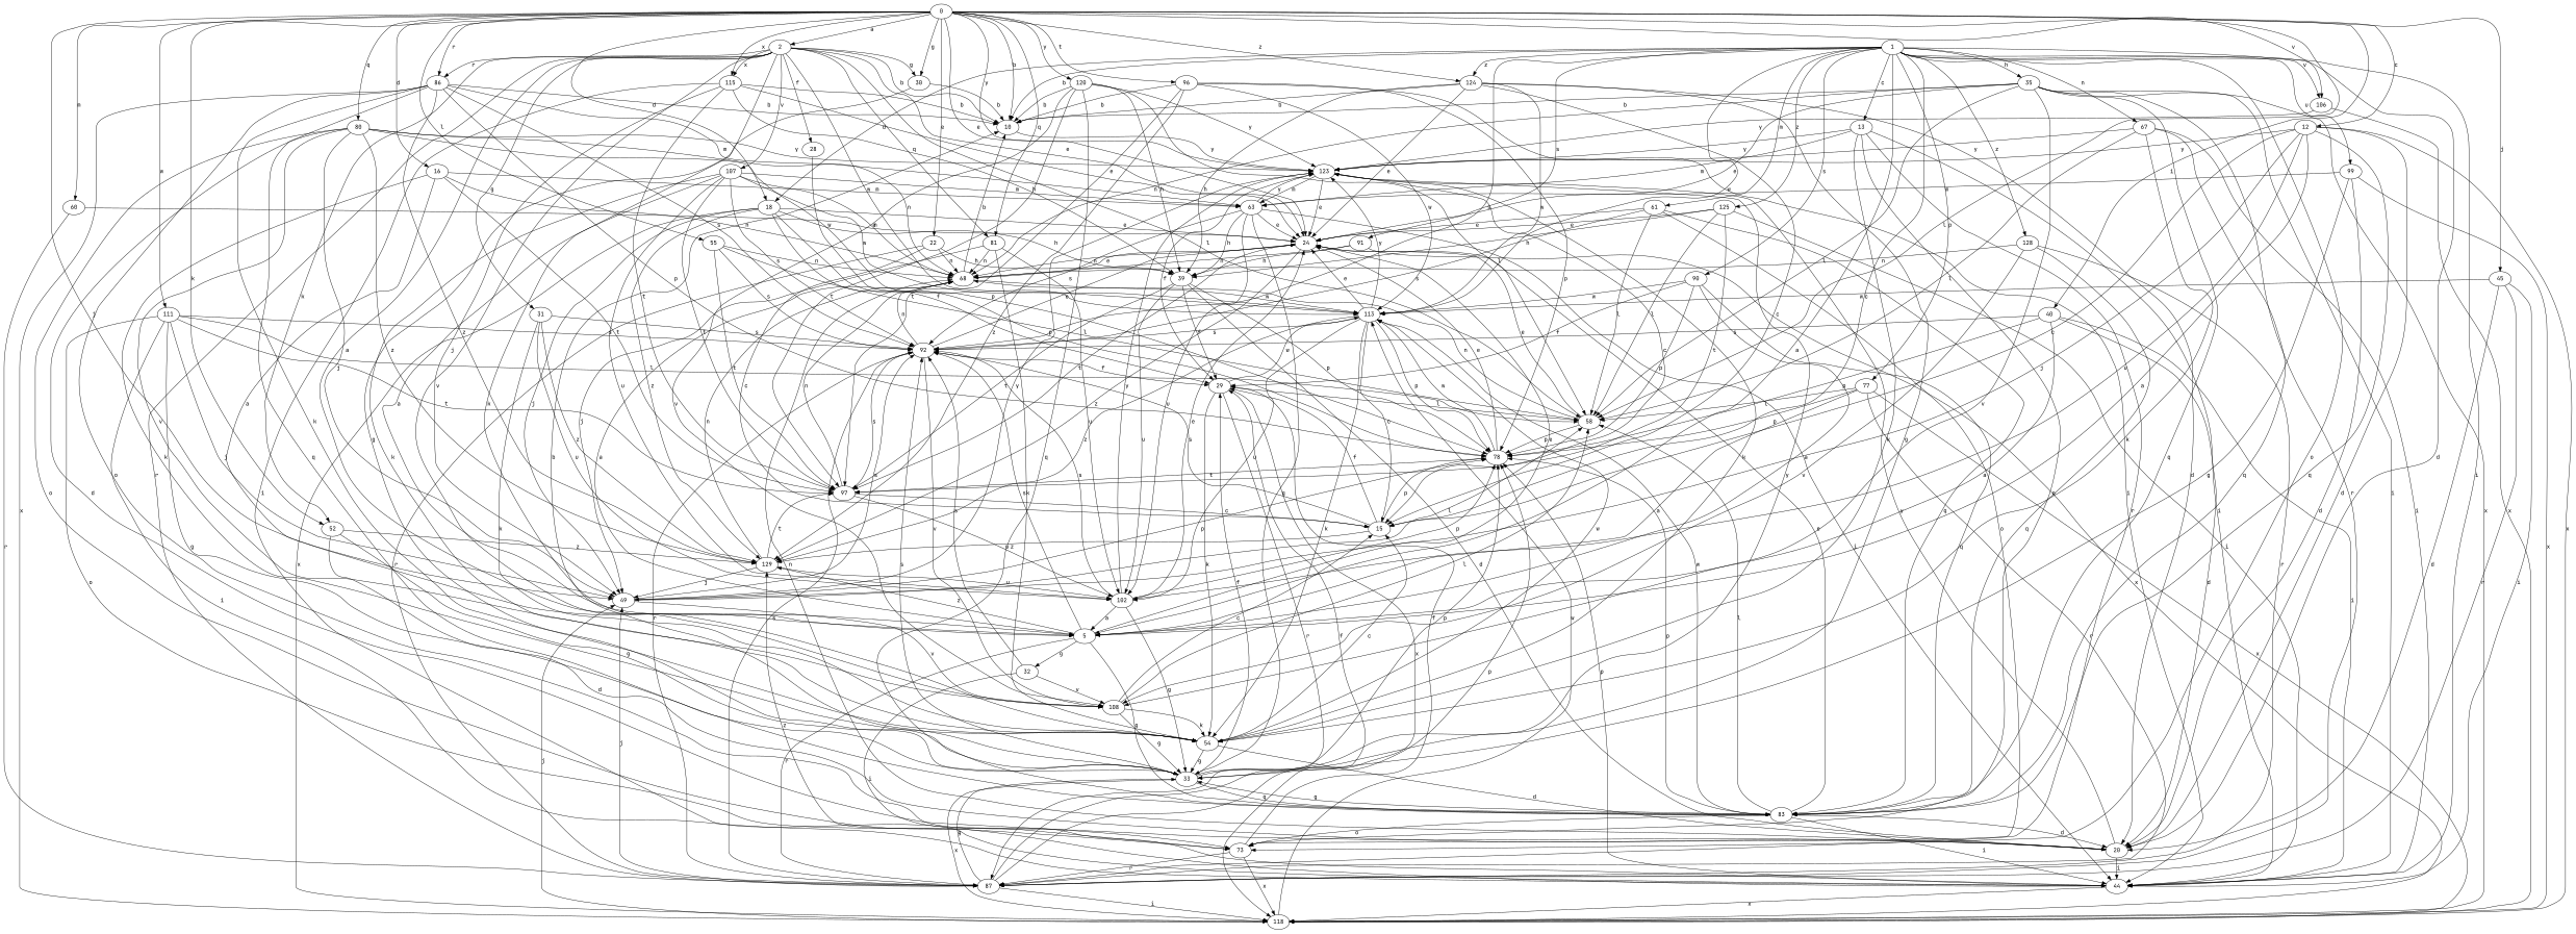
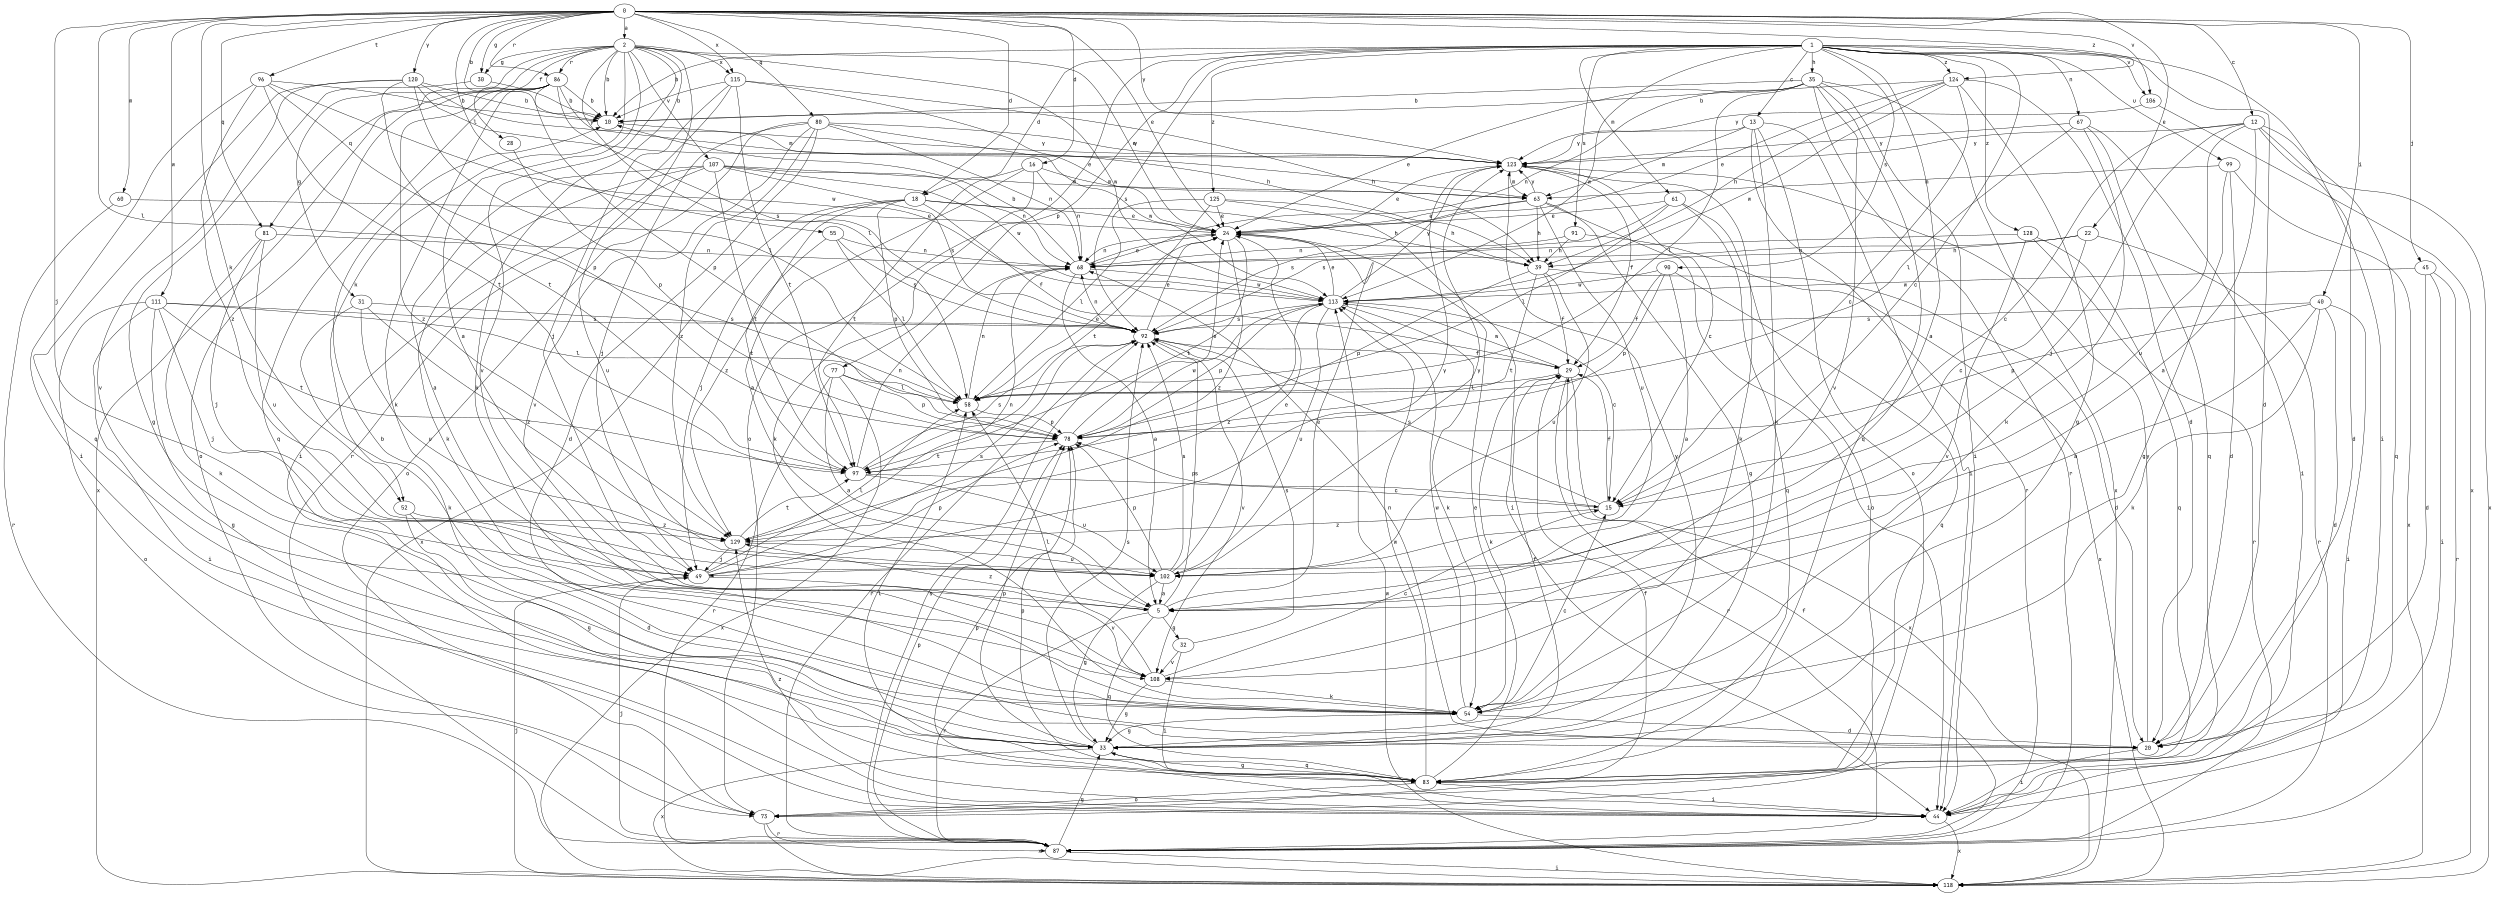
  strict digraph {
    fontname="JetBrains Mono"
    node [fontname="JetBrains Mono"]
    edge [fontname="JetBrains Mono"]
    0
    2
    10
    12
    16
    n6 [label=18]
    22
    24
    30
    40
    45
    49
    52
    55
    58
    60
    80
    81
    86
    96
    106
    111
    115
    120
    123
    124
    5
    113
    28
    31
    54
    87
    107
    108
    15
    20
    83
    102
    118
    63
    68
    97
    129
    29
    78
    39
    33
    44
    92
    73
    1
    13
    35
    61
    67
    77
    90
    91
    99
    125
    128
    32
    0 -> 2 [label=a]
    0 -> 10 [label=b]
    0 -> 12 [label=c]
    0 -> 16 [label=d]
    0 -> n6 [label=d]
    0 -> 22 [label=e]
    0 -> 24 [label=e]
    0 -> 30 [label=g]
    0 -> 40 [label=i]
    0 -> 45 [label=j]
    0 -> 49 [label=j]
    0 -> 52 [label=k]
    0 -> 55 [label=l]
    0 -> 58 [label=l]
    0 -> 60 [label=m]
    0 -> 80 [label=q]
    0 -> 81 [label=q]
    0 -> 86 [label=r]
    0 -> 96 [label=t]
    0 -> 106 [label=v]
    0 -> 111 [label=w]
    0 -> 115 [label=x]
    0 -> 120 [label=y]
    0 -> 123 [label=y]
    0 -> 124 [label=z]
    2 -> 10 [label=b]
    2 -> 24 [label=e]
    2 -> 30 [label=g]
    2 -> 52 [label=k]
    2 -> 58 [label=l]
    2 -> 81 [label=q]
    2 -> 86 [label=r]
    2 -> 115 [label=x]
    2 -> 5 [label=a]
    2 -> 113 [label=w]
    2 -> 28 [label=f]
    2 -> 31 [label=g]
    2 -> 54 [label=k]
    2 -> 87 [label=r]
    2 -> 107 [label=v]
    2 -> 108 [label=v]
    10 -> 123 [label=y]
    12 -> 49 [label=j]
    12 -> 123 [label=y]
    12 -> 5 [label=a]
    12 -> 15 [label=c]
    12 -> 20 [label=d]
    12 -> 83 [label=q]
    12 -> 102 [label=u]
    12 -> 118 [label=x]
    16 -> 5 [label=a]
    16 -> 54 [label=k]
    16 -> 63 [label=m]
    16 -> 68 [label=n]
    16 -> 97 [label=t]
    n6 -> 24 [label=e]
    n6 -> 49 [label=j]
    n6 -> 118 [label=x]
    n6 -> 129 [label=z]
    n6 -> 29 [label=f]
    n6 -> 78 [label=p]
    n6 -> 39 [label=h]
    22 -> 87 [label=r]
    22 -> 15 [label=c]
    22 -> 68 [label=n]
    22 -> 39 [label=h]
    24 -> 68 [label=n]
    24 -> 97 [label=t]
    24 -> 129 [label=z]
    30 -> 10 [label=b]
    30 -> 33 [label=g]
    40 -> 5 [label=a]
+   40 -> 54 [label=k]
    40 -> 20 [label=d]
    40 -> 78 [label=p]
    40 -> 44 [label=i]
    40 -> 92 [label=s]
    45 -> 113 [label=w]
    45 -> 87 [label=r]
    45 -> 20 [label=d]
    45 -> 44 [label=i]
    49 -> 58 [label=l]
    49 -> 123 [label=y]
    49 -> 108 [label=v]
    49 -> 78 [label=p]
    49 -> 92 [label=s]
    52 -> 20 [label=d]
    52 -> 129 [label=z]
    52 -> 33 [label=g]
    55 -> 58 [label=l]
    55 -> 68 [label=n]
    55 -> 97 [label=t]
    55 -> 92 [label=s]
    58 -> 24 [label=e]
    58 -> 68 [label=n]
    58 -> 78 [label=p]
    60 -> 24 [label=e]
    60 -> 87 [label=r]
    80 -> 49 [label=j]
    80 -> 123 [label=y]
    80 -> 113 [label=w]
    80 -> 108 [label=v]
    80 -> 20 [label=d]
    80 -> 68 [label=n]
    80 -> 129 [label=z]
    80 -> 73 [label=o]
    81 -> 49 [label=j]
    81 -> 54 [label=k]
    81 -> 102 [label=u]
    81 -> 68 [label=n]
    86 -> 10 [label=b]
    86 -> 54 [label=k]
    86 -> 83 [label=q]
    86 -> 118 [label=x]
    86 -> 63 [label=m]
    86 -> 129 [label=z]
    86 -> 78 [label=p]
    86 -> 92 [label=s]
    86 -> 73 [label=o]
    96 -> 10 [label=b]
    96 -> 113 [label=w]
    96 -> 97 [label=t]
    96 -> 129 [label=z]
    96 -> 78 [label=p]
    96 -> 44 [label=i]
    106 -> 123 [label=y]
    106 -> 118 [label=x]
    111 -> 49 [label=j]
    111 -> 58 [label=l]
    111 -> 97 [label=t]
    111 -> 33 [label=g]
    111 -> 44 [label=i]
    111 -> 92 [label=s]
    111 -> 73 [label=o]
    115 -> 10 [label=b]
    115 -> 24 [label=e]
    115 -> 49 [label=j]
    115 -> 97 [label=t]
    115 -> 39 [label=h]
    115 -> 44 [label=i]
    120 -> 10 [label=b]
    120 -> 58 [label=l]
    120 -> 123 [label=y]
    120 -> 108 [label=v]
    120 -> 83 [label=q]
    120 -> 97 [label=t]
    120 -> 39 [label=h]
    123 -> 24 [label=e]
    123 -> 54 [label=k]
    123 -> 15 [label=c]
    123 -> 63 [label=m]
    123 -> 29 [label=f]
    124 -> 10 [label=b]
    124 -> 24 [label=e]
    124 -> 113 [label=w]
    124 -> 15 [label=c]
    124 -> 20 [label=d]
    124 -> 39 [label=h]
    124 -> 33 [label=g]
    5 -> 24 [label=e]
    5 -> 87 [label=r]
    5 -> 83 [label=q]
    5 -> 129 [label=z]
    5 -> 92 [label=s]
    5 -> 32 [label=g]
    113 -> 24 [label=e]
    113 -> 123 [label=y]
    113 -> 54 [label=k]
    113 -> 15 [label=c]
    113 -> 102 [label=u]
    113 -> 129 [label=z]
    113 -> 78 [label=p]
    113 -> 92 [label=s]
    28 -> 78 [label=p]
    31 -> 54 [label=k]
    31 -> 102 [label=u]
    31 -> 129 [label=z]
    31 -> 92 [label=s]
    54 -> 113 [label=w]
    54 -> 15 [label=c]
    54 -> 20 [label=d]
    54 -> 33 [label=g]
    87 -> 49 [label=j]
    87 -> 118 [label=i]
    87 -> 29 [label=f]
    87 -> 78 [label=p]
    87 -> 33 [label=g]
    87 -> 92 [label=s]
    107 -> 5 [label=a]
    107 -> 113 [label=w]
    107 -> 54 [label=k]
    107 -> 102 [label=u]
    107 -> 63 [label=m]
    107 -> 68 [label=n]
    107 -> 97 [label=t]
    107 -> 92 [label=s]
    108 -> 58 [label=l]
    108 -> 54 [label=k]
    108 -> 15 [label=c]
    108 -> 33 [label=g]
    15 -> 129 [label=z]
    15 -> 29 [label=f]
    15 -> 78 [label=p]
    15 -> 92 [label=s]
    20 -> 123 [label=y]
    20 -> 68 [label=n]
    20 -> 44 [label=i]
    83 -> 24 [label=e]
    83 -> 58 [label=l]
    83 -> 113 [label=w]
-   83 -> 20 [label=d]
    83 -> 78 [label=p]
    83 -> 33 [label=g]
    83 -> 44 [label=i]
    83 -> 73 [label=o]
    102 -> 24 [label=e]
    102 -> 123 [label=y]
    102 -> 5 [label=a]
    102 -> 78 [label=p]
    102 -> 33 [label=g]
    102 -> 92 [label=s]
    118 -> 49 [label=j]
    118 -> 113 [label=w]
    63 -> 24 [label=e]
    63 -> 123 [label=y]
    63 -> 102 [label=u]
    63 -> 39 [label=h]
    63 -> 33 [label=g]
    63 -> 44 [label=i]
    63 -> 92 [label=s]
    68 -> 10 [label=b]
    68 -> 24 [label=e]
    68 -> 5 [label=a]
    68 -> 113 [label=w]
    97 -> 15 [label=c]
    97 -> 102 [label=u]
    97 -> 68 [label=n]
    97 -> 92 [label=s]
    129 -> 49 [label=j]
    129 -> 102 [label=u]
    129 -> 68 [label=n]
    129 -> 97 [label=t]
    29 -> 58 [label=l]
    29 -> 113 [label=w]
    29 -> 54 [label=k]
    29 -> 87 [label=r]
    29 -> 118 [label=x]
    78 -> 24 [label=e]
    78 -> 113 [label=w]
    78 -> 97 [label=t]
    39 -> 20 [label=d]
    39 -> 102 [label=u]
    39 -> 97 [label=t]
    39 -> 29 [label=f]
    39 -> 78 [label=p]
    33 -> 10 [label=b]
    33 -> 123 [label=y]
    33 -> 83 [label=q]
    33 -> 118 [label=x]
    33 -> 29 [label=f]
    33 -> 78 [label=p]
    33 -> 92 [label=s]
    44 -> 118 [label=x]
    44 -> 129 [label=z]
    44 -> 78 [label=p]
    92 -> 24 [label=e]
    92 -> 87 [label=r]
    92 -> 108 [label=v]
    92 -> 68 [label=n]
    92 -> 29 [label=f]
    73 -> 87 [label=r]
    73 -> 118 [label=x]
    73 -> 29 [label=f]
    1 -> 10 [label=b]
    1 -> n6 [label=d]
    1 -> 106 [label=v]
    1 -> 124 [label=z]
    1 -> 5 [label=a]
    1 -> 113 [label=w]
    1 -> 15 [label=c]
    1 -> 20 [label=d]
    1 -> 44 [label=i]
    1 -> 92 [label=s]
    1 -> 73 [label=o]
    1 -> 13 [label=c]
    1 -> 35 [label=h]
    1 -> 61 [label=m]
    1 -> 67 [label=n]
    1 -> 77 [label=p]
    1 -> 90 [label=s]
    1 -> 91 [label=s]
    1 -> 99 [label=u]
    1 -> 125 [label=z]
    1 -> 128 [label=z]
    13 -> 123 [label=y]
    13 -> 54 [label=k]
    13 -> 87 [label=r]
    13 -> 63 [label=m]
    13 -> 44 [label=i]
    13 -> 73 [label=o]
    35 -> 10 [label=b]
    35 -> 24 [label=e]
    35 -> 58 [label=l]
    35 -> 87 [label=r]
    35 -> 108 [label=v]
    35 -> 83 [label=q]
    35 -> 118 [label=x]
    35 -> 68 [label=n]
    35 -> 44 [label=i]
    61 -> 24 [label=e]
    61 -> 58 [label=l]
    61 -> 83 [label=q]
    61 -> 92 [label=s]
    61 -> 73 [label=o]
    67 -> 58 [label=l]
    67 -> 123 [label=y]
    67 -> 54 [label=k]
    67 -> 83 [label=q]
    67 -> 44 [label=i]
    77 -> 58 [label=l]
    77 -> 5 [label=a]
    77 -> 87 [label=r]
    77 -> 118 [label=x]
    77 -> 78 [label=p]
    90 -> 5 [label=a]
    90 -> 113 [label=w]
    90 -> 83 [label=q]
    90 -> 29 [label=f]
    90 -> 78 [label=p]
    91 -> 118 [label=x]
    91 -> 68 [label=n]
    91 -> 39 [label=h]
    99 -> 20 [label=d]
    99 -> 118 [label=x]
    99 -> 63 [label=m]
    99 -> 33 [label=g]
    125 -> 24 [label=e]
    125 -> 58 [label=l]
    125 -> 97 [label=t]
    125 -> 39 [label=h]
    125 -> 44 [label=i]
    128 -> 87 [label=r]
    128 -> 108 [label=v]
    128 -> 83 [label=q]
    128 -> 68 [label=n]
    32 -> 108 [label=v]
    32 -> 44 [label=i]
    32 -> 92 [label=s]
  }
